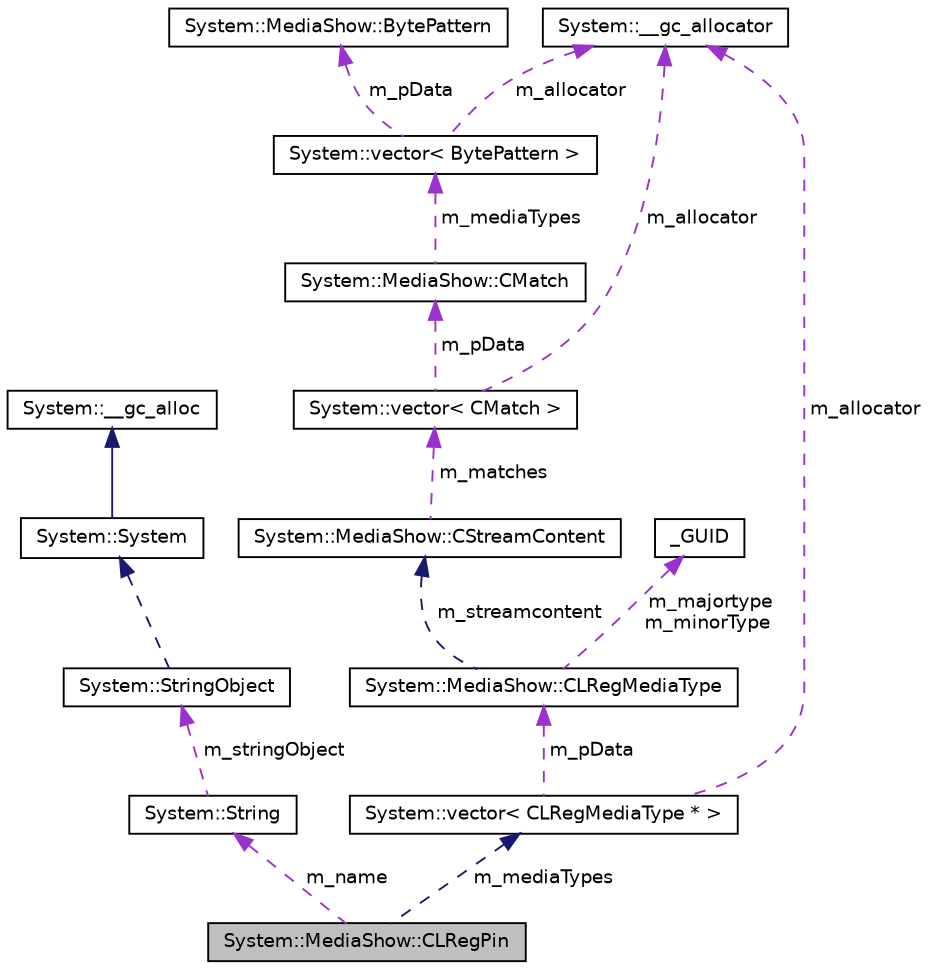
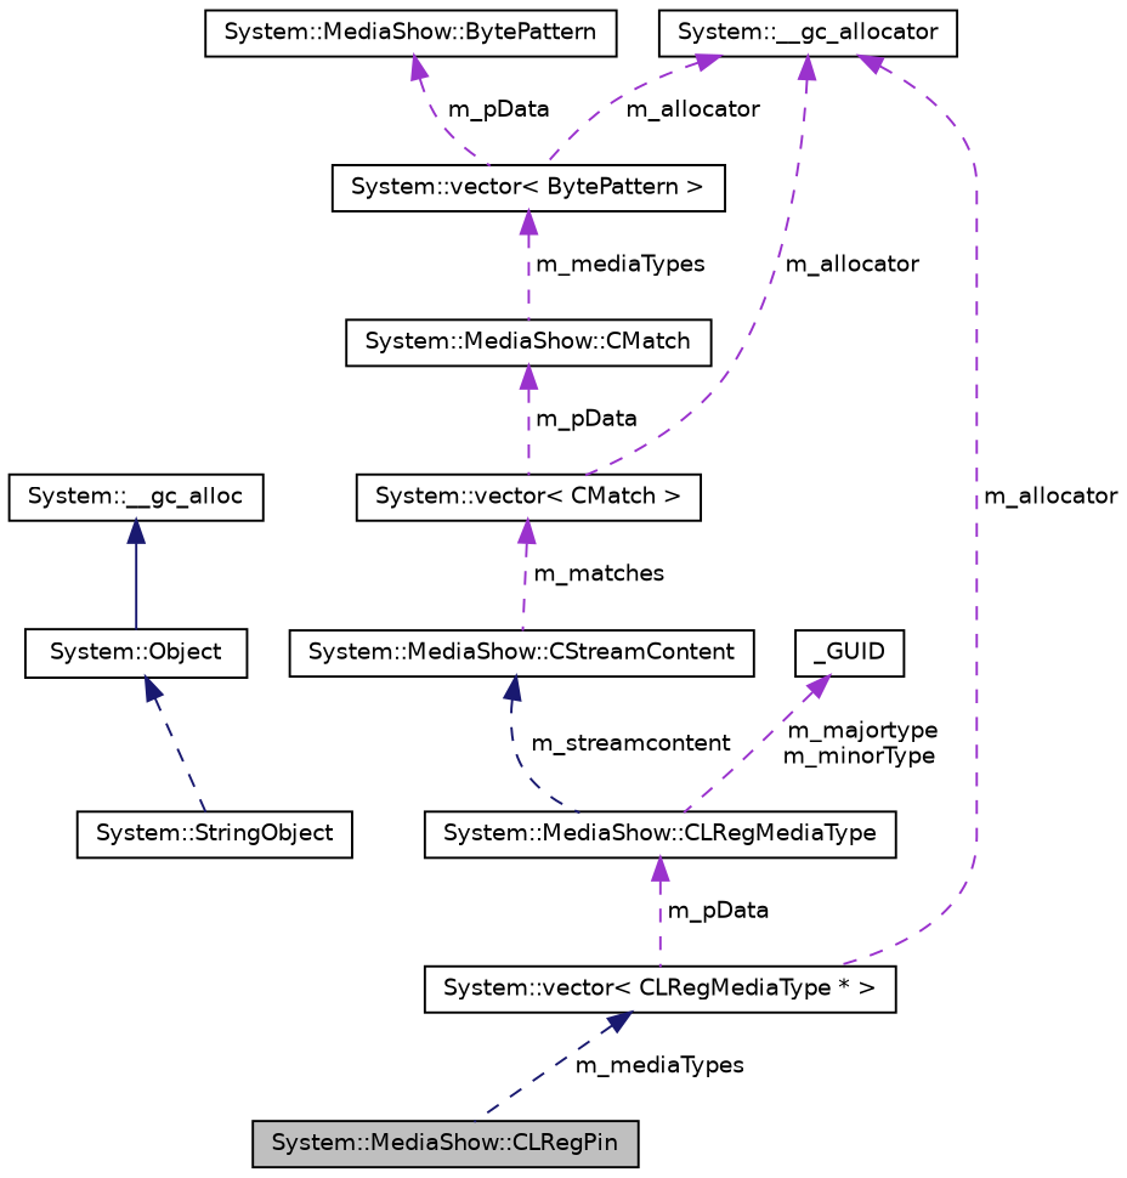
  digraph {
    node [color=black fillcolor=white fontname=Helvetica fontsize=10 shape=record style=filled]
    edge [color=darkorchid3 dir=back fontname=Helvetica fontsize=10 labelfontname=Helvetica labelfontsize=10 style=dashed]
    n1 [fillcolor=grey75 fontcolor=black height=0.2 label="System::MediaShow::CLRegPin" width=0.4]
-   n2 [height=0.2 label="System::String" width=0.4]
    n3 [height=0.2 label="System::StringObject" width=0.4]
-   n4 [height=0.2 label="System::System" width=0.4]
+   n4 [height=0.2 label="System::Object" width=0.4]
    n5 [height=0.2 label="System::__gc_alloc" width=0.4]
    n6 [height=0.2 label="System::vector\< CLRegMediaType * \>" width=0.4]
    n7 [height=0.2 label="System::MediaShow::CLRegMediaType" width=0.4]
    n8 [height=0.2 label=_GUID width=0.4]
    n9 [height=0.2 label="System::MediaShow::CStreamContent" width=0.4]
    n10 [height=0.2 label="System::vector\< CMatch \>" width=0.4]
    n11 [height=0.2 label="System::__gc_allocator" width=0.4]
    n12 [height=0.2 label="System::vector\< BytePattern \>" width=0.4]
    n13 [height=0.2 label="System::MediaShow::CMatch" width=0.4]
    n14 [height=0.2 label="System::MediaShow::BytePattern" width=0.4]
-   n2 -> n1 [label=" m_name"]
-   n3 -> n2 [label=" m_stringObject"]
    n4 -> n3 [color=midnightblue]
    n5 -> n4 [color=midnightblue style=solid]
    n6 -> n1 [color=midnightblue label=" m_mediaTypes"]
    n7 -> n6 [label=" m_pData"]
    n8 -> n7 [label=" m_majortype\nm_minorType"]
    n9 -> n7 [color=midnightblue label=" m_streamcontent"]
    n10 -> n9 [label=" m_matches"]
    n11 -> n6 [label=" m_allocator"]
    n11 -> n10 [label=" m_allocator"]
    n11 -> n12 [label=" m_allocator"]
    n12 -> n13 [label=" m_mediaTypes"]
    n13 -> n10 [label=" m_pData"]
    n14 -> n12 [label=" m_pData"]
  }
